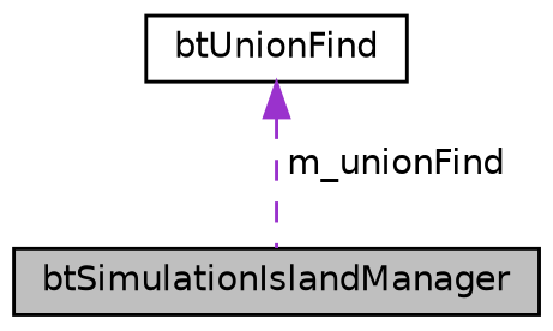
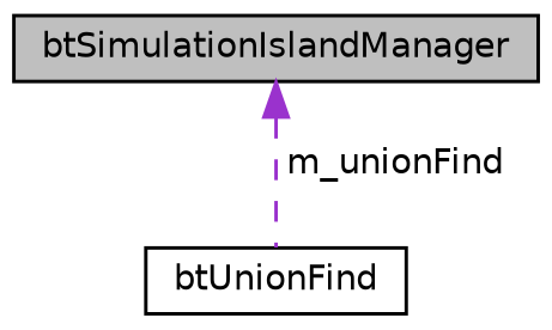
  digraph {
    node [color=black fontname=Helvetica fontsize=10 shape=record style=filled]
    n1 [fillcolor=grey75 fontcolor=black height=0.2 label=btSimulationIslandManager width=0.4]
    n2 [fillcolor=white height=0.2 label=btUnionFind width=0.4]
-   n2 -> n1 [color=darkorchid3 dir=back fontname=Helvetica fontsize=10 label=" m_unionFind" labelfontname=Helvetica labelfontsize=10 style=dashed]
+   n1 -> n2 [color=darkorchid3 dir=back fontname=Helvetica fontsize=10 label=" m_unionFind" labelfontname=Helvetica labelfontsize=10 style=dashed]
  }
